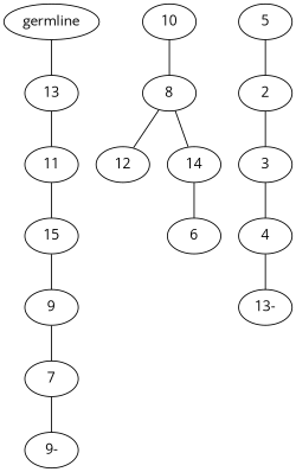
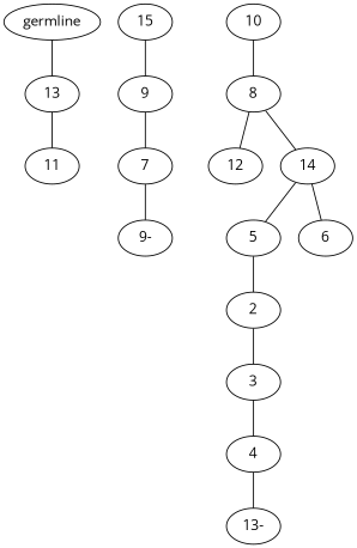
  graph {
    fontname="Open Sans"
    node [fontname="Open Sans"]
    edge [fontname="Open Sans"]
    n1 [label=germline]
    n2 [label=13]
    n3 [label=11]
    n4 [label=15]
    n5 [label=10]
    n6 [label=8]
    n7 [label=12]
    n8 [label=14]
    n9 [label=5]
    n10 [label=6]
    n11 [label=2]
    n12 [label=3]
    n13 [label=4]
    n14 [label="13-"]
    n15 [label=9]
    n16 [label=7]
    n17 [label="9-"]
    n1 -- n2
    n2 -- n3
-   n3 -- n4
    n4 -- n15
    n5 -- n6
    n6 -- n7
    n6 -- n8
+   n8 -- n9
    n8 -- n10
    n9 -- n11
    n11 -- n12
    n12 -- n13
    n13 -- n14
    n15 -- n16
    n16 -- n17
  }
